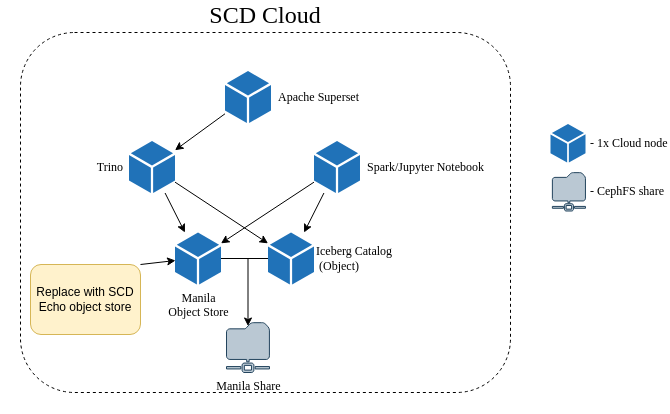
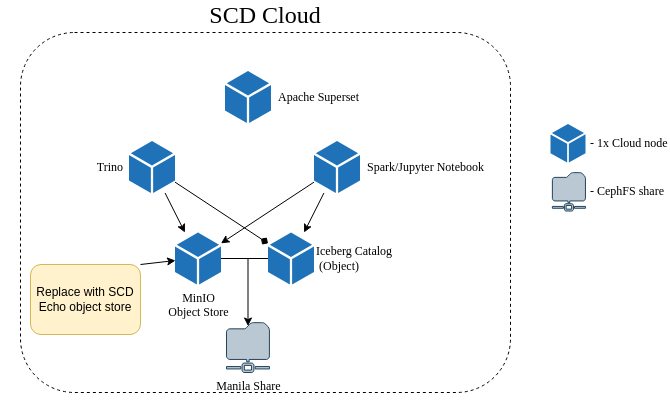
  <mxCell id="0" />
  <mxCell id="1" parent="0" />
  <mxCell id="2" value="SCD Cloud" style="rounded=1;whiteSpace=wrap;html=1;dashed=1;fillColor=none;fontFamily=Tahoma;labelPosition=center;verticalLabelPosition=top;align=center;verticalAlign=bottom;fontSize=24;" parent="1" vertex="1"><mxGeometry x="20" y="20" width="490" height="360" as="geometry" /></mxCell>
  <mxCell id="3" value="Manila Share" style="sketch=0;aspect=fixed;pointerEvents=1;shadow=0;dashed=0;html=1;strokeColor=#23445d;labelPosition=center;verticalLabelPosition=bottom;verticalAlign=top;align=center;fillColor=#bac8d3;shape=mxgraph.mscae.enterprise.shared_folder;fontFamily=Tahoma;" parent="1" vertex="1"><mxGeometry x="226" y="310" width="43" height="50" as="geometry" /></mxCell>
- <mxCell id="4" value="Manila&lt;div&gt;Object Store&lt;/div&gt;" style="sketch=0;pointerEvents=1;shadow=0;dashed=0;html=1;strokeColor=none;labelPosition=center;verticalLabelPosition=bottom;verticalAlign=top;outlineConnect=0;align=center;shape=mxgraph.office.concepts.node_generic;fillColor=#2072B8;fontFamily=Tahoma;" parent="1" vertex="1"><mxGeometry x="174.5" y="220" width="46" height="52" as="geometry" /></mxCell>
+ <mxCell id="4" value="MinIO&lt;div&gt;Object Store&lt;/div&gt;" style="sketch=0;pointerEvents=1;shadow=0;dashed=0;html=1;strokeColor=none;labelPosition=center;verticalLabelPosition=bottom;verticalAlign=top;outlineConnect=0;align=center;shape=mxgraph.office.concepts.node_generic;fillColor=#2072B8;fontFamily=Tahoma;" parent="1" vertex="1"><mxGeometry x="174.5" y="220" width="46" height="52" as="geometry" /></mxCell>
  <mxCell id="5" value="&amp;nbsp;- 1x Cloud node" style="sketch=0;pointerEvents=1;shadow=0;dashed=0;html=1;strokeColor=none;labelPosition=right;verticalLabelPosition=middle;verticalAlign=middle;outlineConnect=0;align=left;shape=mxgraph.office.concepts.node_generic;fillColor=#2072B8;fontFamily=Tahoma;" parent="1" vertex="1"><mxGeometry x="550" y="111.5" width="35" height="38.5" as="geometry" /></mxCell>
  <mxCell id="6" style="edgeStyle=orthogonalEdgeStyle;rounded=0;orthogonalLoop=1;jettySize=auto;html=1;entryX=0.5;entryY=0.07;entryDx=0;entryDy=0;entryPerimeter=0;fontFamily=Tahoma;" parent="1" source="4" target="3" edge="1"><mxGeometry relative="1" as="geometry" /></mxCell>
  <mxCell id="7" style="edgeStyle=orthogonalEdgeStyle;rounded=0;orthogonalLoop=1;jettySize=auto;html=1;endArrow=none;endFill=0;fontFamily=Tahoma;" parent="1" source="8" edge="1"><mxGeometry relative="1" as="geometry"><mxPoint x="244.5" y="246" as="targetPoint" /></mxGeometry></mxCell>
  <mxCell id="8" value="Iceberg Catalog&lt;div&gt;&amp;nbsp;(Object)&lt;/div&gt;" style="sketch=0;pointerEvents=1;shadow=0;dashed=0;html=1;strokeColor=none;labelPosition=right;verticalLabelPosition=middle;verticalAlign=middle;outlineConnect=0;align=left;shape=mxgraph.office.concepts.node_generic;fillColor=#2072B8;fontFamily=Tahoma;" parent="1" vertex="1"><mxGeometry x="267.5" y="220" width="46" height="52" as="geometry" /></mxCell>
  <mxCell id="9" style="rounded=0;orthogonalLoop=1;jettySize=auto;html=1;" parent="1" source="11" target="4" edge="1"><mxGeometry relative="1" as="geometry" /></mxCell>
- <mxCell id="10" style="rounded=0;orthogonalLoop=1;jettySize=auto;html=1;" parent="1" source="11" target="8" edge="1"><mxGeometry relative="1" as="geometry" /></mxCell>
+ <mxCell id="10" style="rounded=0;orthogonalLoop=1;jettySize=auto;html=1;endArrow=diamond;" parent="1" source="11" target="8" edge="1"><mxGeometry relative="1" as="geometry" /></mxCell>
  <mxCell id="11" value="Trino" style="sketch=0;pointerEvents=1;shadow=0;dashed=0;html=1;strokeColor=none;labelPosition=left;verticalLabelPosition=middle;verticalAlign=middle;outlineConnect=0;align=right;shape=mxgraph.office.concepts.node_generic;fillColor=#2072B8;fontFamily=Tahoma;spacingLeft=0;spacingRight=5;" parent="1" vertex="1"><mxGeometry x="128.5" y="128.5" width="46" height="52" as="geometry" /></mxCell>
  <mxCell id="12" style="rounded=0;orthogonalLoop=1;jettySize=auto;html=1;" parent="1" source="13" target="4" edge="1"><mxGeometry relative="1" as="geometry" /></mxCell>
  <mxCell id="13" value="Spark/Jupyter Notebook" style="sketch=0;pointerEvents=1;shadow=0;dashed=0;html=1;strokeColor=none;labelPosition=right;verticalLabelPosition=middle;verticalAlign=middle;outlineConnect=0;align=left;shape=mxgraph.office.concepts.node_generic;fillColor=#2072B8;fontFamily=Tahoma;spacingLeft=5;" parent="1" vertex="1"><mxGeometry x="313.5" y="128.5" width="46" height="52" as="geometry" /></mxCell>
  <mxCell id="14" value="&amp;nbsp;- CephFS share" style="sketch=0;aspect=fixed;pointerEvents=1;shadow=0;dashed=0;html=1;strokeColor=#23445d;labelPosition=right;verticalLabelPosition=middle;verticalAlign=middle;align=left;fillColor=#bac8d3;shape=mxgraph.mscae.enterprise.shared_folder;fontFamily=Tahoma;" parent="1" vertex="1"><mxGeometry x="551.89" y="160" width="33.11" height="38.5" as="geometry" /></mxCell>
  <mxCell id="15" style="rounded=0;orthogonalLoop=1;jettySize=auto;html=1;" parent="1" source="13" target="8" edge="1"><mxGeometry relative="1" as="geometry"><mxPoint x="185" y="179.5" as="sourcePoint" /><mxPoint x="278" y="240.5" as="targetPoint" /></mxGeometry></mxCell>
- <mxCell id="16" style="rounded=0;orthogonalLoop=1;jettySize=auto;html=1;" parent="1" source="17" target="11" edge="1"><mxGeometry relative="1" as="geometry" /></mxCell>
  <mxCell id="17" value="Apache Superset" style="sketch=0;pointerEvents=1;shadow=0;dashed=0;html=1;strokeColor=none;labelPosition=right;verticalLabelPosition=middle;verticalAlign=middle;outlineConnect=0;align=left;shape=mxgraph.office.concepts.node_generic;fillColor=#2072B8;fontFamily=Tahoma;spacingLeft=5;" parent="1" vertex="1"><mxGeometry x="224.5" y="58.5" width="46" height="52" as="geometry" /></mxCell>
  <mxCell id="18" style="rounded=0;orthogonalLoop=1;jettySize=auto;html=1;exitX=1;exitY=0;exitDx=0;exitDy=0;" parent="1" source="19" edge="1"><mxGeometry relative="1" as="geometry"><mxPoint x="175" y="248" as="targetPoint" /></mxGeometry></mxCell>
  <mxCell id="19" value="Replace with SCD Echo object store" style="text;html=1;align=center;verticalAlign=middle;whiteSpace=wrap;rounded=1;fillColor=#fff2cc;strokeColor=#d6b656;" parent="1" vertex="1"><mxGeometry x="30" y="252" width="110" height="70" as="geometry" /></mxCell>
